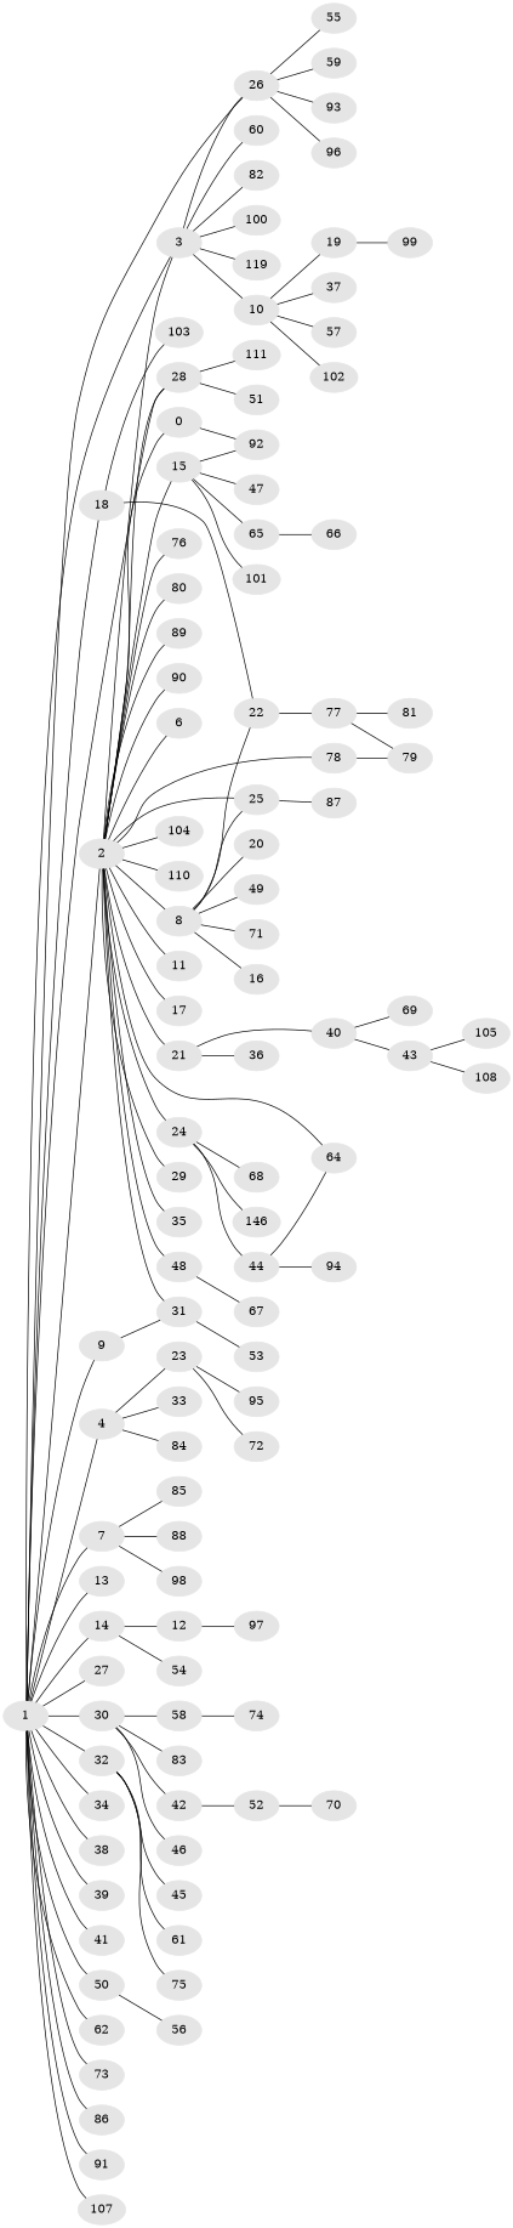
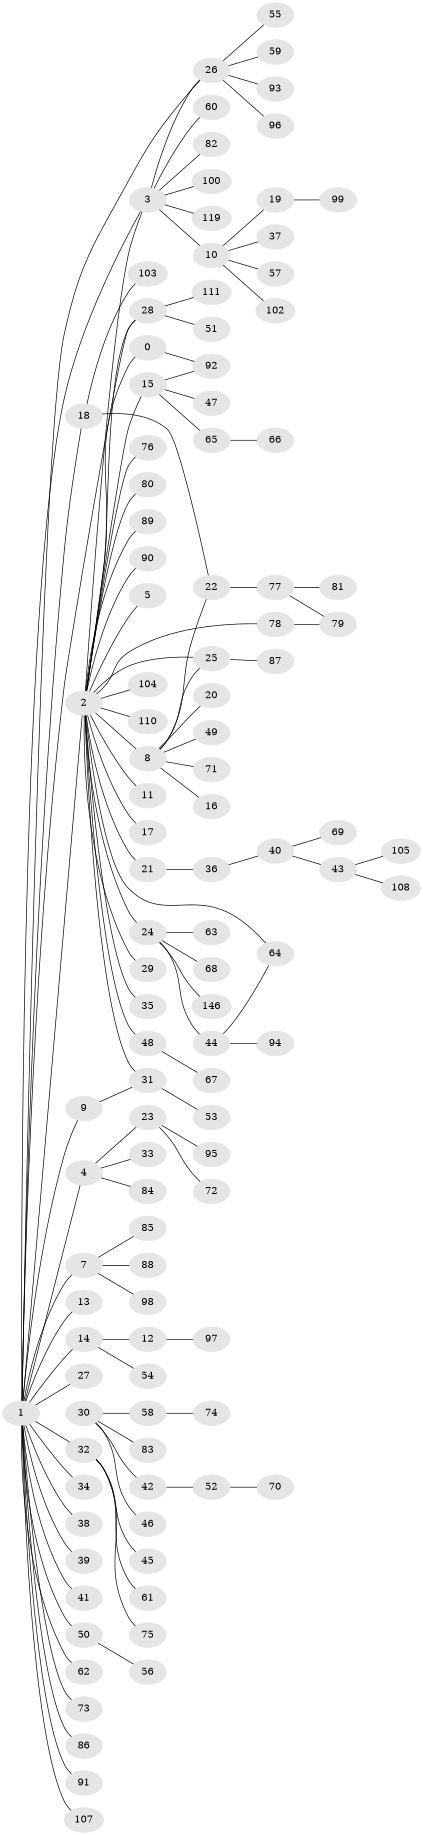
  graph {
    rankdir=LR
    node [color=gray90 style=filled]
    1
    2
    3
    4
    7
    9
    13
    14
    18
    26
    27
    28
    30
    32
    34
    38
    39
    41
    50
    62
    73
    86
    91
    107
-   5 [label=6]
+   5
    n26 [label=0]
    8
    11
    15
    17
    21
    24
    25
    29
    31
    35
    48
    64
    76
    78
    80
    89
    90
    104
    110
    10
    60
    82
    100
    n50 [label=119]
    23
    33
    84
    85
    88
    98
    12
    97
    54
    22
    103
    55
    59
    93
    96
    51
    111
    42
    46
    58
    83
    45
    61
    75
    56
    92
    16
    20
    49
    71
    47
    65
-   101
    36
    40
    44
+   63
    68
    n89 [label=146]
    87
    53
    67
    79
    19
    37
    57
    102
    72
    95
    77
    99
    66
    43
    69
    81
    94
    52
    74
    105
    108
    70
    1 -- 2
    1 -- 3
    1 -- 4
    1 -- 7
    1 -- 9
    1 -- 13
    1 -- 14
    1 -- 18
    1 -- 26
    1 -- 27
    1 -- 28
-   1 -- 30
    1 -- 32
    1 -- 34
    1 -- 38
    1 -- 39
    1 -- 41
    1 -- 50
    1 -- 62
    1 -- 73
    1 -- 86
    1 -- 91
    1 -- 107
    2 -- 3
    2 -- 28
    2 -- 5
    2 -- n26
    2 -- 8
    2 -- 11
    2 -- 15
    2 -- 17
    2 -- 21
    2 -- 24
    2 -- 25
    2 -- 29
    2 -- 31
    2 -- 35
    2 -- 48
    2 -- 64
    2 -- 76
    2 -- 78
    2 -- 80
    2 -- 89
    2 -- 90
    2 -- 104
    2 -- 110
    3 -- 26
    3 -- 10
    3 -- 60
    3 -- 82
    3 -- 100
    3 -- n50
    4 -- 23
    4 -- 33
    4 -- 84
    7 -- 85
    7 -- 88
    7 -- 98
    9 -- 31
    14 -- 12
    14 -- 54
    18 -- 22
    18 -- 103
    26 -- 55
    26 -- 59
    26 -- 93
    26 -- 96
    28 -- 51
    28 -- 111
    30 -- 42
    30 -- 46
    30 -- 58
    30 -- 83
    32 -- 45
    32 -- 61
    32 -- 75
    50 -- 56
    n26 -- 92
    8 -- 25
    8 -- 22
    8 -- 16
    8 -- 20
    8 -- 49
    8 -- 71
    15 -- 92
    15 -- 47
    15 -- 65
-   15 -- 101
    21 -- 36
-   21 -- 40
+   36 -- 40
    24 -- 44
+   24 -- 63
    24 -- 68
    24 -- n89
    25 -- 87
    31 -- 53
    48 -- 67
    78 -- 79
    10 -- 19
    10 -- 37
    10 -- 57
    10 -- 102
    23 -- 72
    23 -- 95
    12 -- 97
    22 -- 77
    42 -- 52
    58 -- 74
    65 -- 66
    40 -- 43
    40 -- 69
    44 -- 64
    44 -- 94
    19 -- 99
    77 -- 79
    77 -- 81
    43 -- 105
    43 -- 108
    52 -- 70
  }
